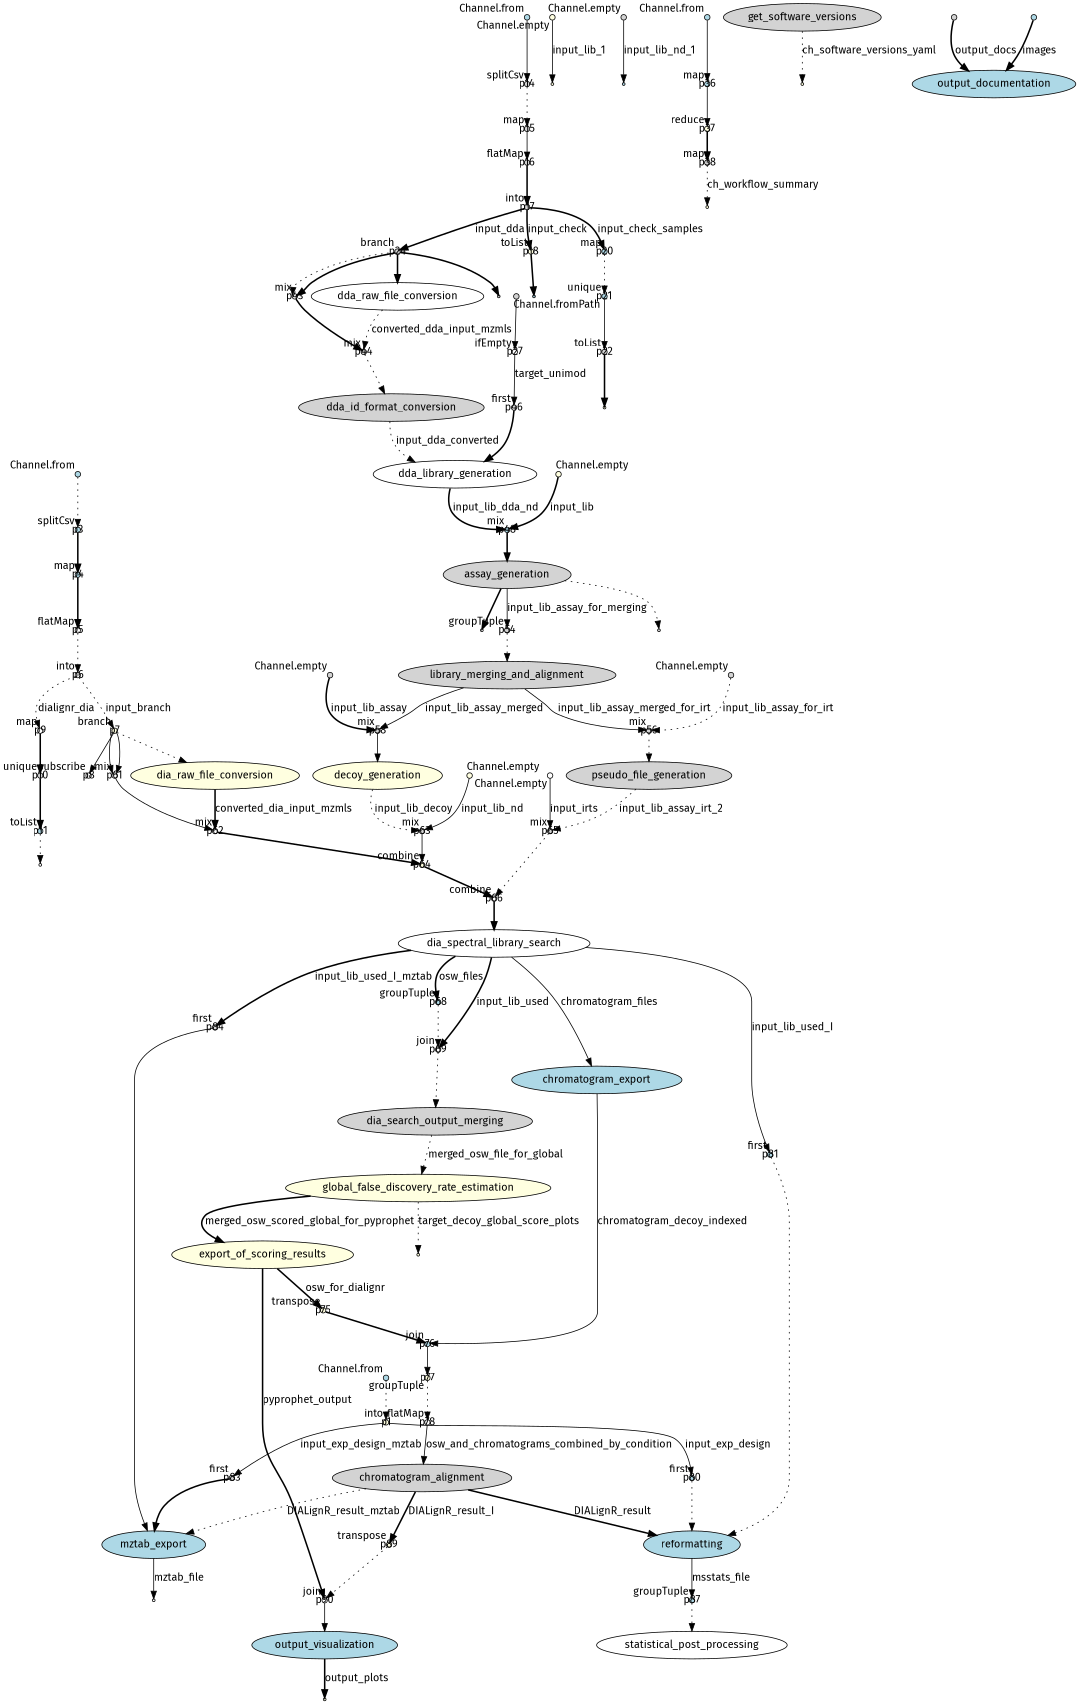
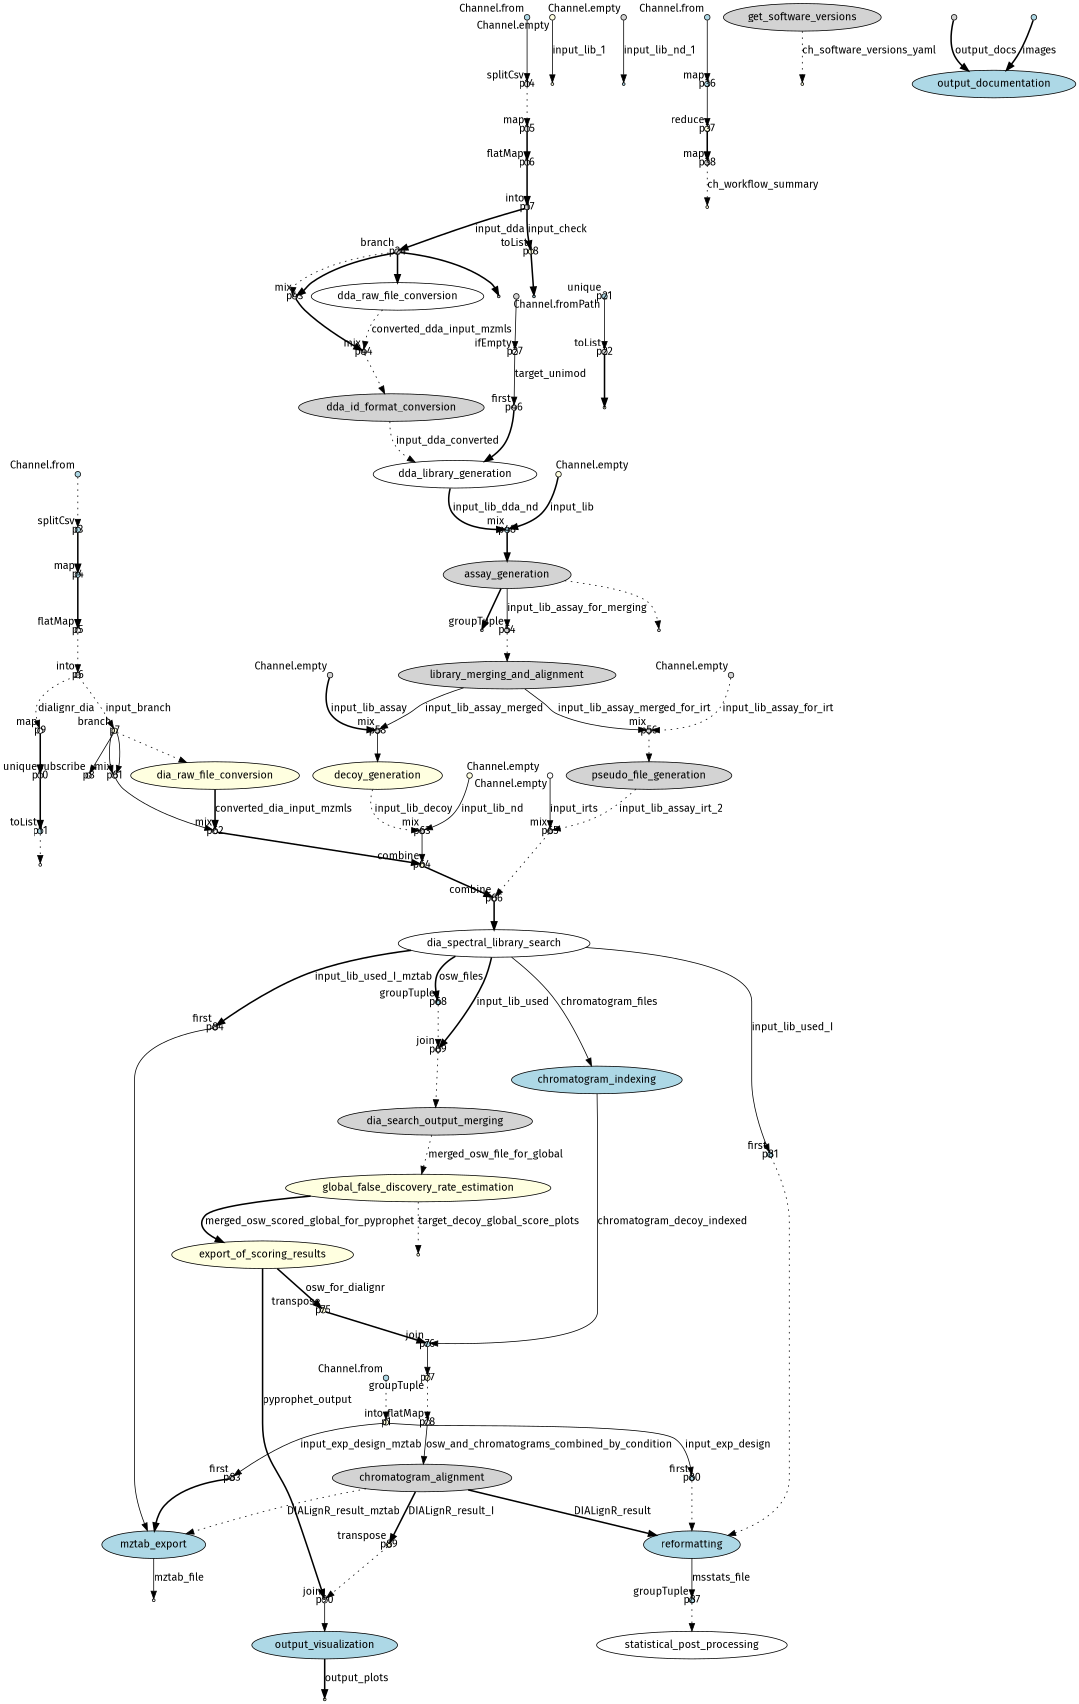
  digraph {
    fontname="Fira Sans"
    node [fillcolor=lightgrey fixedsize=true fontname="Fira Sans" shape=circle style=filled]
    edge [fontname="Fira Sans" style=bold]
    p0 [fillcolor=lightblue shape=point width=0.1 xlabel="Channel.from"]
    p1 [fillcolor=lightyellow width=0.1 xlabel=into]
    p83 [width=0.1 xlabel=first]
    p80 [fillcolor=lightblue width=0.1 xlabel=first]
    n5 [fillcolor=lightblue label=mztab_export fixedsize="" shape=""]
    n6 [fillcolor=lightblue label=reformatting fixedsize="" shape=""]
    p86 [fillcolor=white shape=point fixedsize=""]
    p87 [fillcolor=lightblue width=0.1 xlabel=groupTuple]
    p2 [fillcolor=lightblue shape=point width=0.1 xlabel="Channel.from"]
    p3 [fillcolor=lightblue width=0.1 xlabel=splitCsv]
    p4 [fillcolor=lightblue width=0.1 xlabel=map]
    p5 [fillcolor=white width=0.1 xlabel=flatMap]
    p6 [fillcolor=white width=0.1 xlabel=into]
    p7 [fillcolor=lightyellow width=0.1 xlabel=branch]
    p9 [fillcolor=white width=0.1 xlabel=map]
    p61 [fillcolor=white width=0.1 xlabel=mix]
    n17 [fillcolor=lightyellow label=dia_raw_file_conversion fixedsize="" shape=""]
    p8 [fillcolor=white width=0.1 xlabel=subscribe]
    p10 [width=0.1 xlabel=unique]
    p62 [fillcolor=white width=0.1 xlabel=mix]
    p11 [fillcolor=lightblue width=0.1 xlabel=toList]
    p64 [fillcolor=lightyellow width=0.1 xlabel=combine]
    p12 [fillcolor=white shape=point fixedsize=""]
    p13 [fillcolor=lightblue shape=point width=0.1 xlabel="Channel.from"]
    p14 [width=0.1 xlabel=splitCsv]
    p15 [width=0.1 xlabel=map]
    p16 [width=0.1 xlabel=flatMap]
    p17 [width=0.1 xlabel=into]
    p18 [fillcolor=lightyellow width=0.1 xlabel=toList]
-   p20 [fillcolor=lightblue width=0.1 xlabel=map]
    p24 [width=0.1 xlabel=branch]
    p19 [fillcolor=lightblue shape=point fixedsize=""]
    p21 [fillcolor=lightblue width=0.1 xlabel=unique]
    p43 [fillcolor=white width=0.1 xlabel=mix]
    n35 [fillcolor=white label=dda_raw_file_conversion fixedsize="" shape=""]
    p25 [shape=point fixedsize=""]
    p22 [width=0.1 xlabel=toList]
    p44 [width=0.1 xlabel=mix]
    p23 [fillcolor=lightyellow shape=point fixedsize=""]
    n40 [label=dda_id_format_conversion fixedsize="" shape=""]
    p26 [shape=point width=0.1 xlabel="Channel.fromPath"]
    p27 [fillcolor=white width=0.1 xlabel=ifEmpty]
    p46 [fillcolor=white width=0.1 xlabel=first]
    n44 [fillcolor=white label=dda_library_generation fixedsize="" shape=""]
    p48 [fillcolor=lightblue width=0.1 xlabel=mix]
    p28 [fillcolor=lightyellow shape=point width=0.1 xlabel="Channel.empty"]
    n47 [label=assay_generation fixedsize="" shape=""]
    p51 [shape=point fixedsize=""]
    p50 [fillcolor=white shape=point fixedsize=""]
    p54 [width=0.1 xlabel=groupTuple]
    p29 [fillcolor=lightyellow shape=point width=0.1 xlabel="Channel.empty"]
    p30 [fillcolor=lightyellow shape=point fixedsize=""]
    p31 [fillcolor=lightyellow shape=point width=0.1 xlabel="Channel.empty"]
    p63 [width=0.1 xlabel=mix]
    p66 [fillcolor=white width=0.1 xlabel=combine]
    p32 [shape=point width=0.1 xlabel="Channel.empty"]
    p33 [fillcolor=lightblue shape=point fixedsize=""]
    p34 [fillcolor=white shape=point width=0.1 xlabel="Channel.empty"]
    p65 [width=0.1 xlabel=mix]
    n60 [fillcolor=white label=dia_spectral_library_search fixedsize="" shape=""]
    p35 [fillcolor=lightblue shape=point width=0.1 xlabel="Channel.from"]
    p36 [fillcolor=lightblue width=0.1 xlabel=map]
    p37 [fillcolor=lightyellow width=0.1 xlabel=reduce]
    p38 [width=0.1 xlabel=map]
    p39 [fillcolor=lightyellow shape=point fixedsize=""]
    n66 [label=get_software_versions fixedsize="" shape=""]
    p41 [fillcolor=lightyellow shape=point fixedsize=""]
    n68 [label=library_merging_and_alignment fixedsize="" shape=""]
    p58 [width=0.1 xlabel=mix]
    p56 [width=0.1 xlabel=mix]
    p52 [shape=point width=0.1 xlabel="Channel.empty"]
    n72 [fillcolor=lightyellow label=decoy_generation fixedsize="" shape=""]
    p53 [shape=point width=0.1 xlabel="Channel.empty"]
    n74 [label=pseudo_file_generation fixedsize="" shape=""]
-   n75 [fillcolor=lightblue label=chromatogram_export fixedsize="" shape=""]
+   n75 [fillcolor=lightblue label=chromatogram_indexing fixedsize="" shape=""]
    p68 [fillcolor=lightblue width=0.1 xlabel=groupTuple]
    p69 [fillcolor=white width=0.1 xlabel=join]
    p81 [fillcolor=lightblue width=0.1 xlabel=first]
    p84 [width=0.1 xlabel=first]
    p76 [fillcolor=lightblue width=0.1 xlabel=join]
    n81 [label=dia_search_output_merging fixedsize="" shape=""]
    p77 [fillcolor=lightyellow width=0.1 xlabel=groupTuple]
    n83 [fillcolor=lightyellow label=global_false_discovery_rate_estimation fixedsize="" shape=""]
    n84 [fillcolor=lightyellow label=export_of_scoring_results fixedsize="" shape=""]
    p72 [fillcolor=lightyellow shape=point fixedsize=""]
    p90 [fillcolor=white width=0.1 xlabel=join]
    p75 [fillcolor=lightyellow width=0.1 xlabel=transpose]
    n88 [fillcolor=lightblue label=output_visualization fixedsize="" shape=""]
    p92 [fillcolor=lightyellow shape=point fixedsize=""]
    p78 [fillcolor=white width=0.1 xlabel=flatMap]
    n91 [label=chromatogram_alignment fixedsize="" shape=""]
    p89 [fillcolor=lightyellow width=0.1 xlabel=transpose]
    n93 [fillcolor=white label=statistical_post_processing fixedsize="" shape=""]
    p93 [shape=point width=0.1]
    n95 [fillcolor=lightblue label=output_documentation fixedsize="" shape=""]
    p94 [fillcolor=lightblue shape=point width=0.1]
    p0 -> p1 [style=dotted]
    p1 -> p83 [label=input_exp_design_mztab style=solid]
    p1 -> p80 [label=input_exp_design style=solid]
    p83 -> n5
    p80 -> n6 [style=dotted]
    n5 -> p86 [label=mztab_file style=solid]
    n6 -> p87 [label=msstats_file style=solid]
    p87 -> n93 [style=dotted]
    p2 -> p3 [style=dotted]
    p3 -> p4
    p4 -> p5
    p5 -> p6 [style=dotted]
    p6 -> p7 [label=input_branch style=dotted]
    p6 -> p9 [label=dialignr_dia style=dotted]
    p7 -> p61 [style=solid]
    p7 -> p61 [style=solid]
    p7 -> n17 [style=dotted]
    p7 -> p8 [style=solid]
    p9 -> p10
    p61 -> p62 [style=solid]
    n17 -> p62 [label=converted_dia_input_mzmls]
    p10 -> p11
    p62 -> p64
    p11 -> p12 [style=dotted]
    p64 -> p66
    p13 -> p14 [style=solid]
    p14 -> p15 [style=dotted]
-   p15 -> p16 [style=solid]
+   p15 -> p16
    p16 -> p17
    p17 -> p18 [label=input_check]
-   p17 -> p20 [label=input_check_samples]
    p17 -> p24 [label=input_dda]
    p18 -> p19
-   p20 -> p21 [style=dotted]
    p24 -> p43 [style=dotted]
    p24 -> p43
    p24 -> n35
    p24 -> p25
    p21 -> p22 [style=solid]
    p43 -> p44
    n35 -> p44 [label=converted_dda_input_mzmls style=dotted]
    p22 -> p23
    p44 -> n40 [style=dotted]
    n40 -> n44 [label=input_dda_converted style=dotted]
    p26 -> p27 [style=solid]
    p27 -> p46 [label=target_unimod style=solid]
    p46 -> n44
    n44 -> p48 [label=input_lib_dda_nd]
    p48 -> n47
    p28 -> p48 [label=input_lib]
    n47 -> p51 [style=dotted]
    n47 -> p50
    n47 -> p54 [label=input_lib_assay_for_merging style=solid]
    p54 -> n68 [style=dotted]
    p29 -> p30 [label=input_lib_1 style=solid]
    p31 -> p63 [label=input_lib_nd style=solid]
    p63 -> p64 [style=solid]
    p66 -> n60
    p32 -> p33 [label=input_lib_nd_1 style=solid]
    p34 -> p65 [label=input_irts style=solid]
    p65 -> p66 [style=dotted]
    n60 -> n75 [label=chromatogram_files style=solid]
    n60 -> p68 [label=osw_files]
    n60 -> p69 [label=input_lib_used]
    n60 -> p81 [label=input_lib_used_I style=solid]
    n60 -> p84 [label=input_lib_used_I_mztab]
    p35 -> p36 [style=solid]
    p36 -> p37 [style=solid]
    p37 -> p38
    p38 -> p39 [label=ch_workflow_summary style=dotted]
    n66 -> p41 [label=ch_software_versions_yaml style=dotted]
    n68 -> p58 [label=input_lib_assay_merged style=solid]
    n68 -> p56 [label=input_lib_assay_merged_for_irt style=solid]
    p58 -> n72 [style=solid]
    p56 -> n74 [style=dotted]
    p52 -> p58 [label=input_lib_assay]
    n72 -> p63 [label=input_lib_decoy style=dotted]
    p53 -> p56 [label=input_lib_assay_for_irt style=dotted]
    n74 -> p65 [label=input_lib_assay_irt_2 style=dotted]
    n75 -> p76 [label=chromatogram_decoy_indexed style=solid]
    p68 -> p69 [style=dotted]
    p69 -> n81 [style=dotted]
    p81 -> n6 [style=dotted]
    p84 -> n5 [style=solid]
    p76 -> p77 [style=solid]
    n81 -> n83 [label=merged_osw_file_for_global style=dotted]
    p77 -> p78 [style=dotted]
    n83 -> n84 [label=merged_osw_scored_global_for_pyprophet]
    n83 -> p72 [label=target_decoy_global_score_plots style=dotted]
    n84 -> p90 [label=pyprophet_output]
    n84 -> p75 [label=osw_for_dialignr]
    p90 -> n88 [style=solid]
    p75 -> p76
    n88 -> p92 [label=output_plots]
    p78 -> n91 [label=osw_and_chromatograms_combined_by_condition style=solid]
    n91 -> n5 [label=DIALignR_result_mztab style=dotted]
    n91 -> n6 [label=DIALignR_result]
    n91 -> p89 [label=DIALignR_result_I]
    p89 -> p90 [style=dotted]
    p93 -> n95 [label=output_docs]
    p94 -> n95 [label=images]
  }
